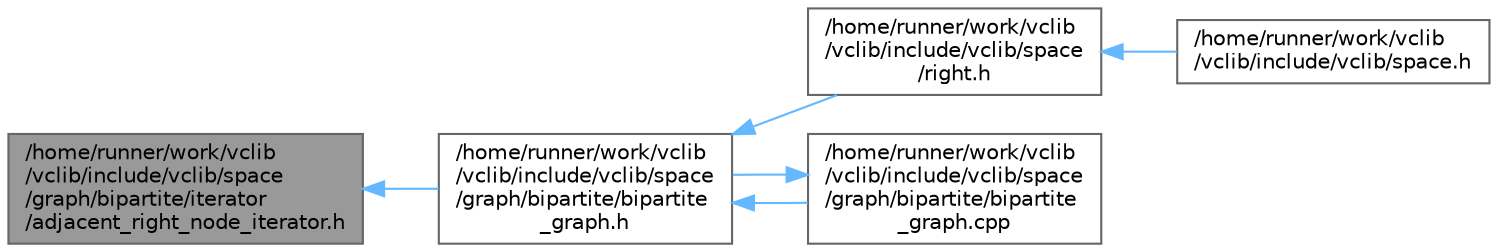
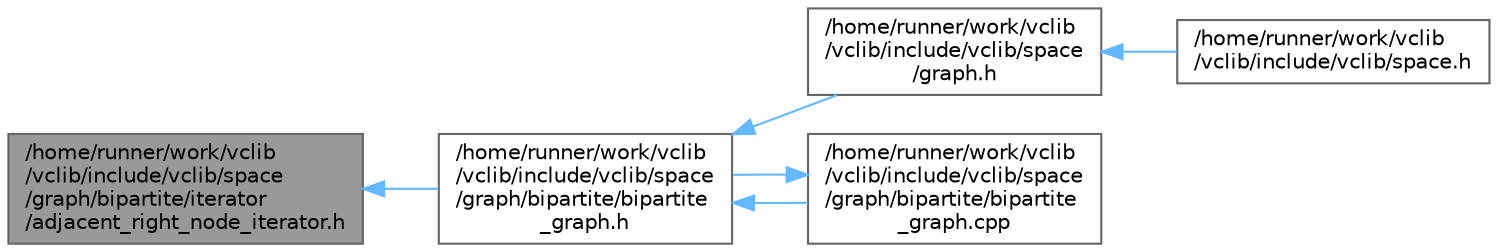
  digraph {
    rankdir=LR
    node [color=grey40 fillcolor=white fontname=Helvetica fontsize=10 shape=box style=filled]
    edge [color=steelblue1 dir=back fontname=Helvetica fontsize=10 labelfontname=Helvetica labelfontsize=10 style=solid]
    n1 [color=gray40 fillcolor=grey60 fontcolor=black height=0.2 label="/home/runner/work/vclib\l/vclib/include/vclib/space\l/graph/bipartite/iterator\l/adjacent_right_node_iterator.h" width=0.4]
    n2 [height=0.2 label="/home/runner/work/vclib\l/vclib/include/vclib/space\l/graph/bipartite/bipartite\l_graph.h" width=0.4]
-   n3 [height=0.2 label="/home/runner/work/vclib\l/vclib/include/vclib/space\l/right.h" width=0.4]
+   n3 [height=0.2 label="/home/runner/work/vclib\l/vclib/include/vclib/space\l/graph.h" width=0.4]
    n4 [height=0.2 label="/home/runner/work/vclib\l/vclib/include/vclib/space\l/graph/bipartite/bipartite\l_graph.cpp" width=0.4]
    n5 [height=0.2 label="/home/runner/work/vclib\l/vclib/include/vclib/space.h" width=0.4]
    n1 -> n2
    n2 -> n3
    n2 -> n4
    n3 -> n5
    n4 -> n2
  }
